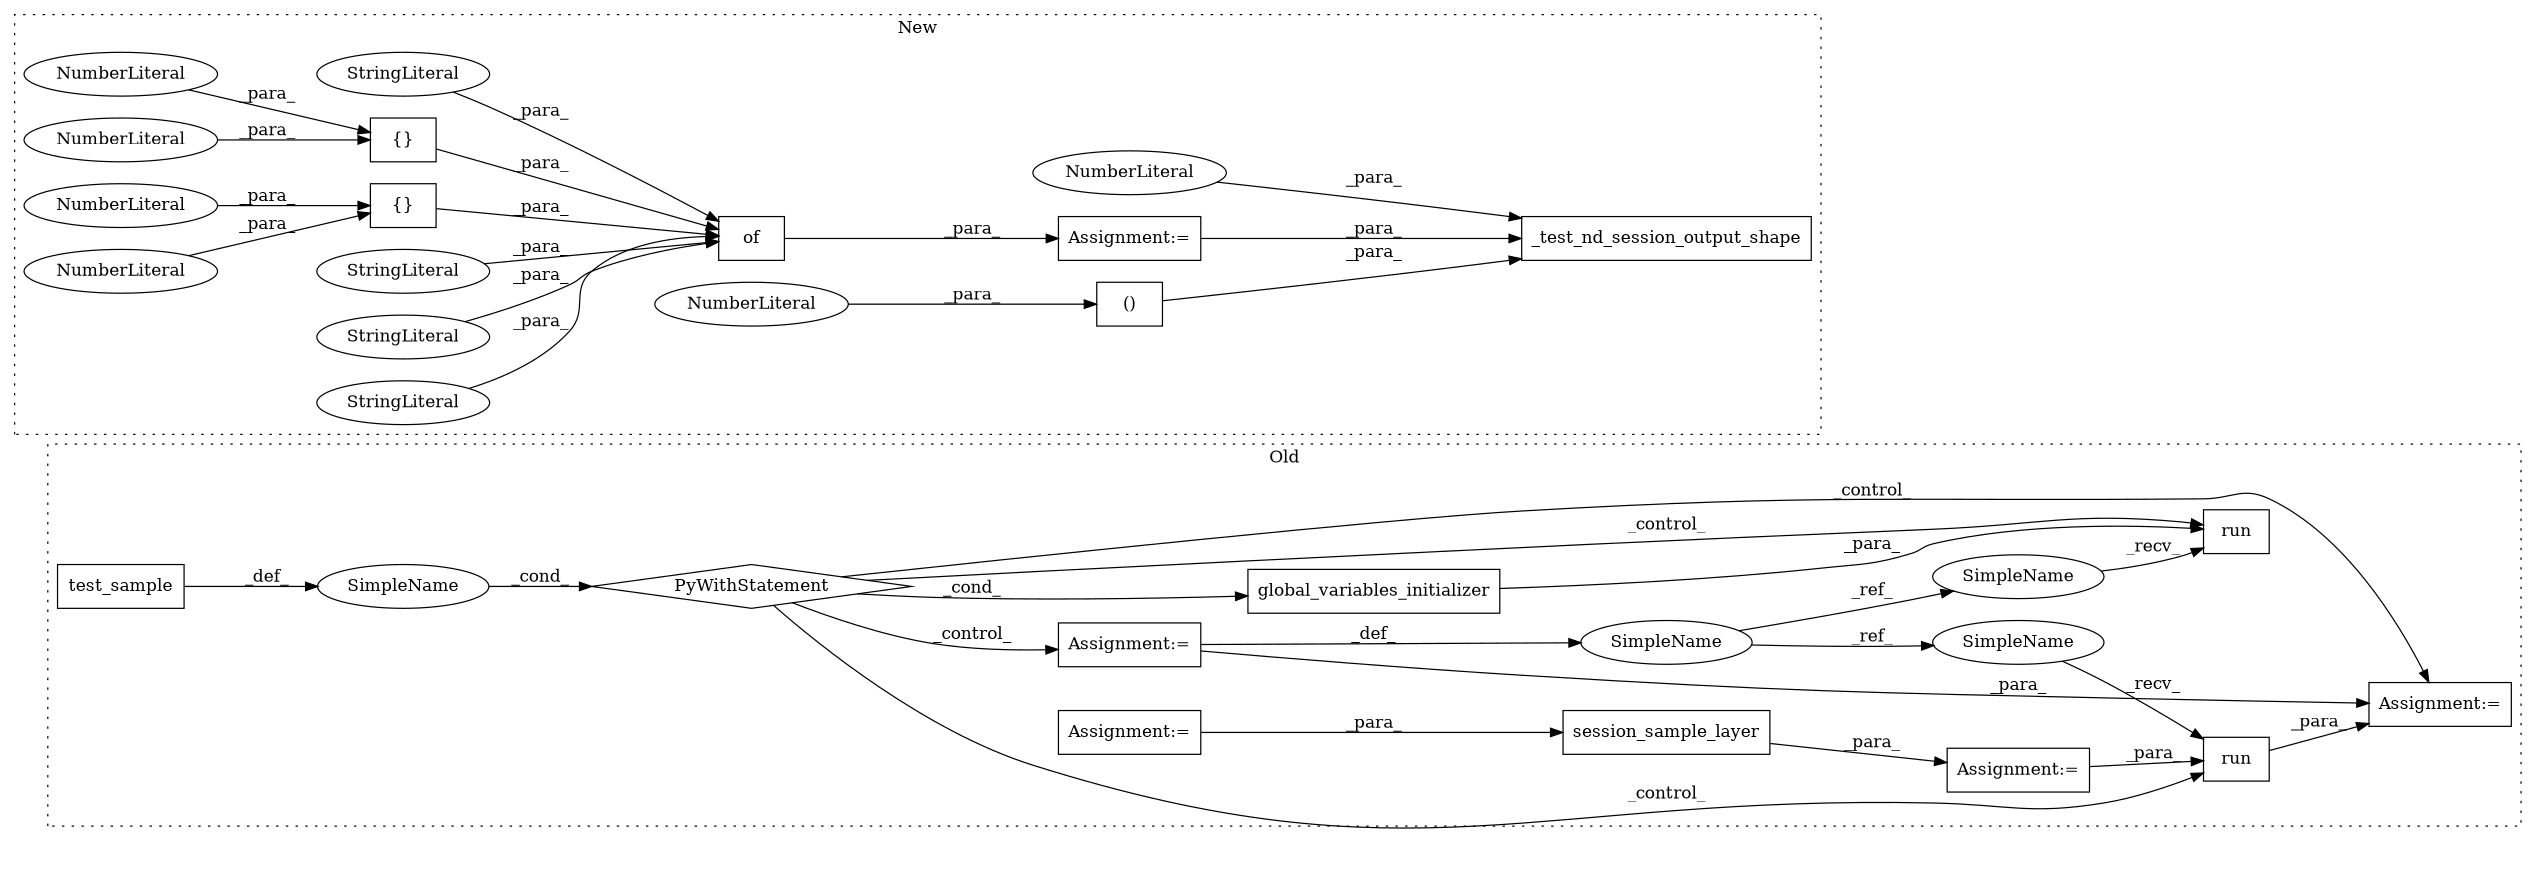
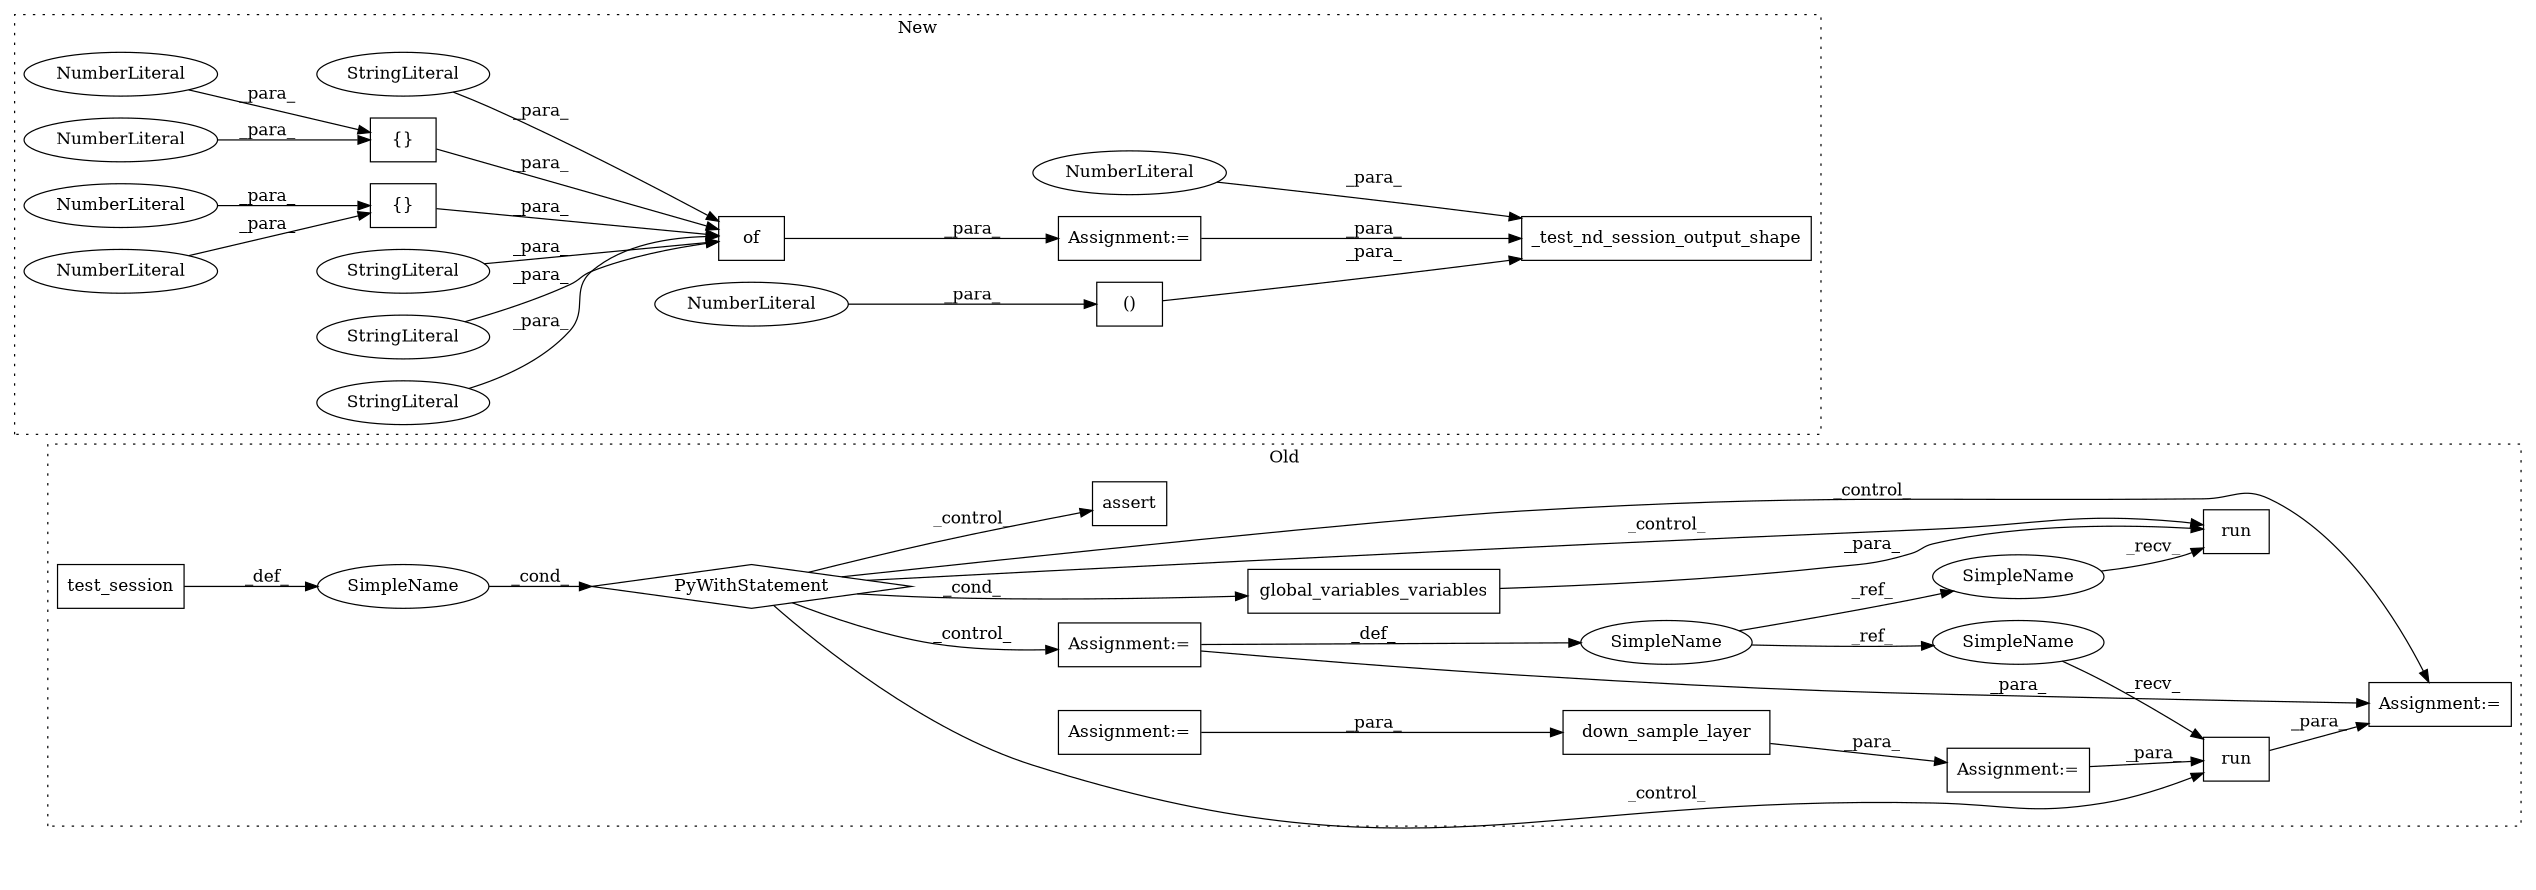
  digraph {
    rankdir=LR
    node [a=32 l=1 s=4074 shape=box]
-   n1 [l="18,1" label=session_sample_layer s="3975,3994"]
+   n1 [l="18,1" label=down_sample_layer s="3975,3994"]
    n2 [l="4,1" label=run s="4154,4179"]
    n3 [a=42 label=SimpleName shape=ellipse l="" s=""]
    n4 [a=104 l="10,2" label=PyWithStatement s="4031,4060" shape=diamond]
    n5 [l="4,1" label=run s="4091,4136"]
    n6 [a=42 l=4 label=SimpleName shape=ellipse]
-   n7 [l=14 label=test_sample s=4046]
-   n8 [l=30 label=global_variables_initializer s=4106]
+   n7 [l=14 label=test_session s=4046]
+   n8 [l=30 label=global_variables_variables s=4106]
    n9 [a=7 label="Assignment:=" s=3974]
    n10 [a=7 label="Assignment:=" s=3872]
    n11 [a=7 l=4 label="Assignment:="]
    n12 [a=7 label="Assignment:=" s=4148]
+   n13 [l="22,1" label=assert s="4193,4269"]
    n14 [a=42 l=4 label=SimpleName s=4149 shape=ellipse]
    n15 [a=42 l=4 label=SimpleName s=4086 shape=ellipse]
    n16 [a=4 l="1,1" label="{}" s="2962,2966"]
    n17 [a=34 label=NumberLiteral s=2965 shape=ellipse]
    n18 [a=34 label=NumberLiteral s=2963 shape=ellipse]
    n19 [l="3,1" label=of s="2918,2991"]
    n20 [a=45 l=8 label=StringLiteral s=2968 shape=ellipse]
    n21 [a=45 l=10 label=StringLiteral s=2928 shape=ellipse]
    n22 [a=45 l=13 label=StringLiteral s=2939 shape=ellipse]
    n23 [a=45 l=6 label=StringLiteral s=2921 shape=ellipse]
    n24 [a=7 label="Assignment:=" s=2913]
    n25 [a=4 l="1,1" label="{}" s="2986,2990"]
    n26 [a=34 label=NumberLiteral s=2987 shape=ellipse]
    n27 [a=34 label=NumberLiteral s=2989 shape=ellipse]
    n28 [l="33,2" label=_test_nd_session_output_shape s="3003,3098"]
    n29 [a=106 l=43 label="()" s=3055]
    n30 [a=34 label=NumberLiteral s=3036 shape=ellipse]
    n31 [a=34 label=NumberLiteral s=3069 shape=ellipse]
    subgraph cluster_1 {
      label=Old
      style=dotted
      n1
      n2
      n3
      n4
      n5
      n6
      n7
      n8
      n9
      n10
      n11
      n12
+     n13
      n14
      n15
    }
    subgraph cluster_2 {
      label=New
      style=dotted
      n16
      n17
      n18
      n19
      n20
      n21
      n22
      n23
      n24
      n25
      n26
      n27
      n28
      n29
      n30
      n31
    }
    n1 -> n9 [label=_para_]
    n2 -> n12 [label=_para_]
    n3 -> n4 [label=_cond_]
    n4 -> n2 [label=_control_]
    n4 -> n5 [label=_control_]
    n4 -> n8 [label=_cond_]
    n4 -> n11 [label=_control_]
    n4 -> n12 [label=_control_]
+   n4 -> n13 [label=_control_]
    n6 -> n14 [label=_ref_]
    n6 -> n15 [label=_ref_]
    n7 -> n3 [label=_def_]
    n8 -> n5 [label=_para_]
    n9 -> n2 [label=_para_]
    n10 -> n1 [label=_para_]
    n11 -> n6 [label=_def_]
    n11 -> n12 [label=_para_]
    n14 -> n2 [label=_recv_]
    n15 -> n5 [label=_recv_]
    n16 -> n19 [label=_para_]
    n17 -> n16 [label=_para_]
    n18 -> n16 [label=_para_]
    n19 -> n24 [label=_para_]
    n20 -> n19 [label=_para_]
    n21 -> n19 [label=_para_]
    n22 -> n19 [label=_para_]
    n23 -> n19 [label=_para_]
    n24 -> n28 [label=_para_]
    n25 -> n19 [label=_para_]
    n26 -> n25 [label=_para_]
    n27 -> n25 [label=_para_]
    n29 -> n28 [label=_para_]
    n30 -> n28 [label=_para_]
    n31 -> n29 [label=_para_]
  }
